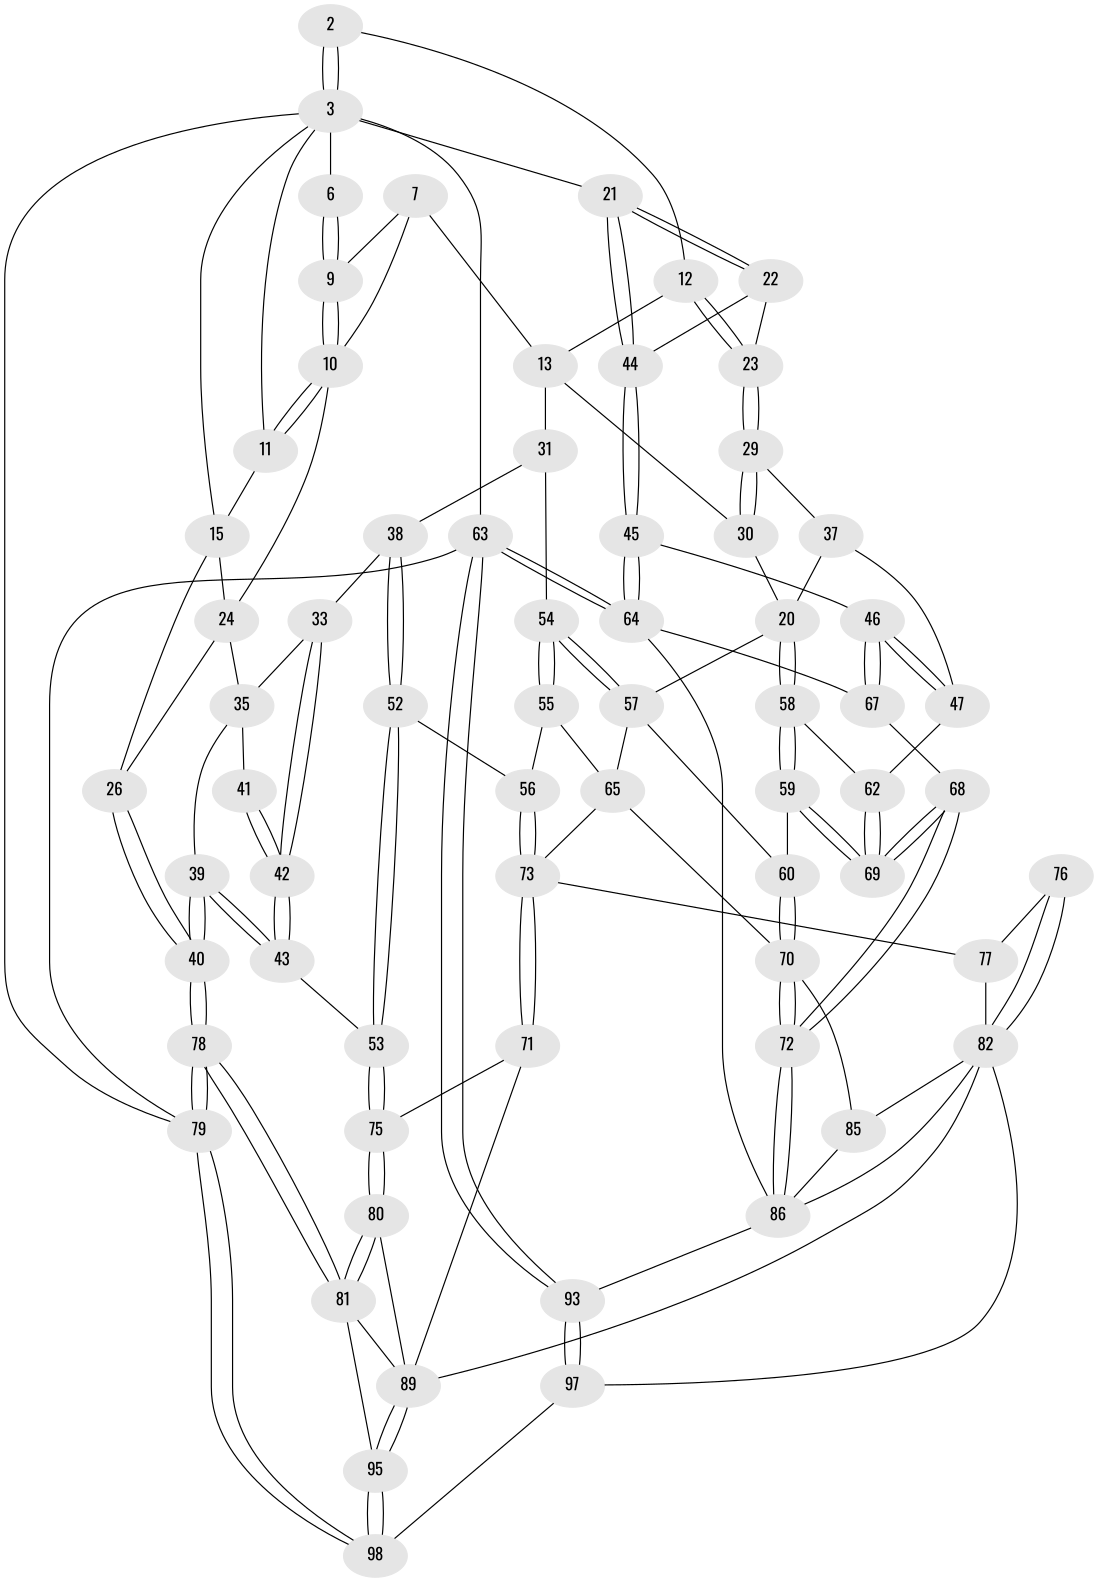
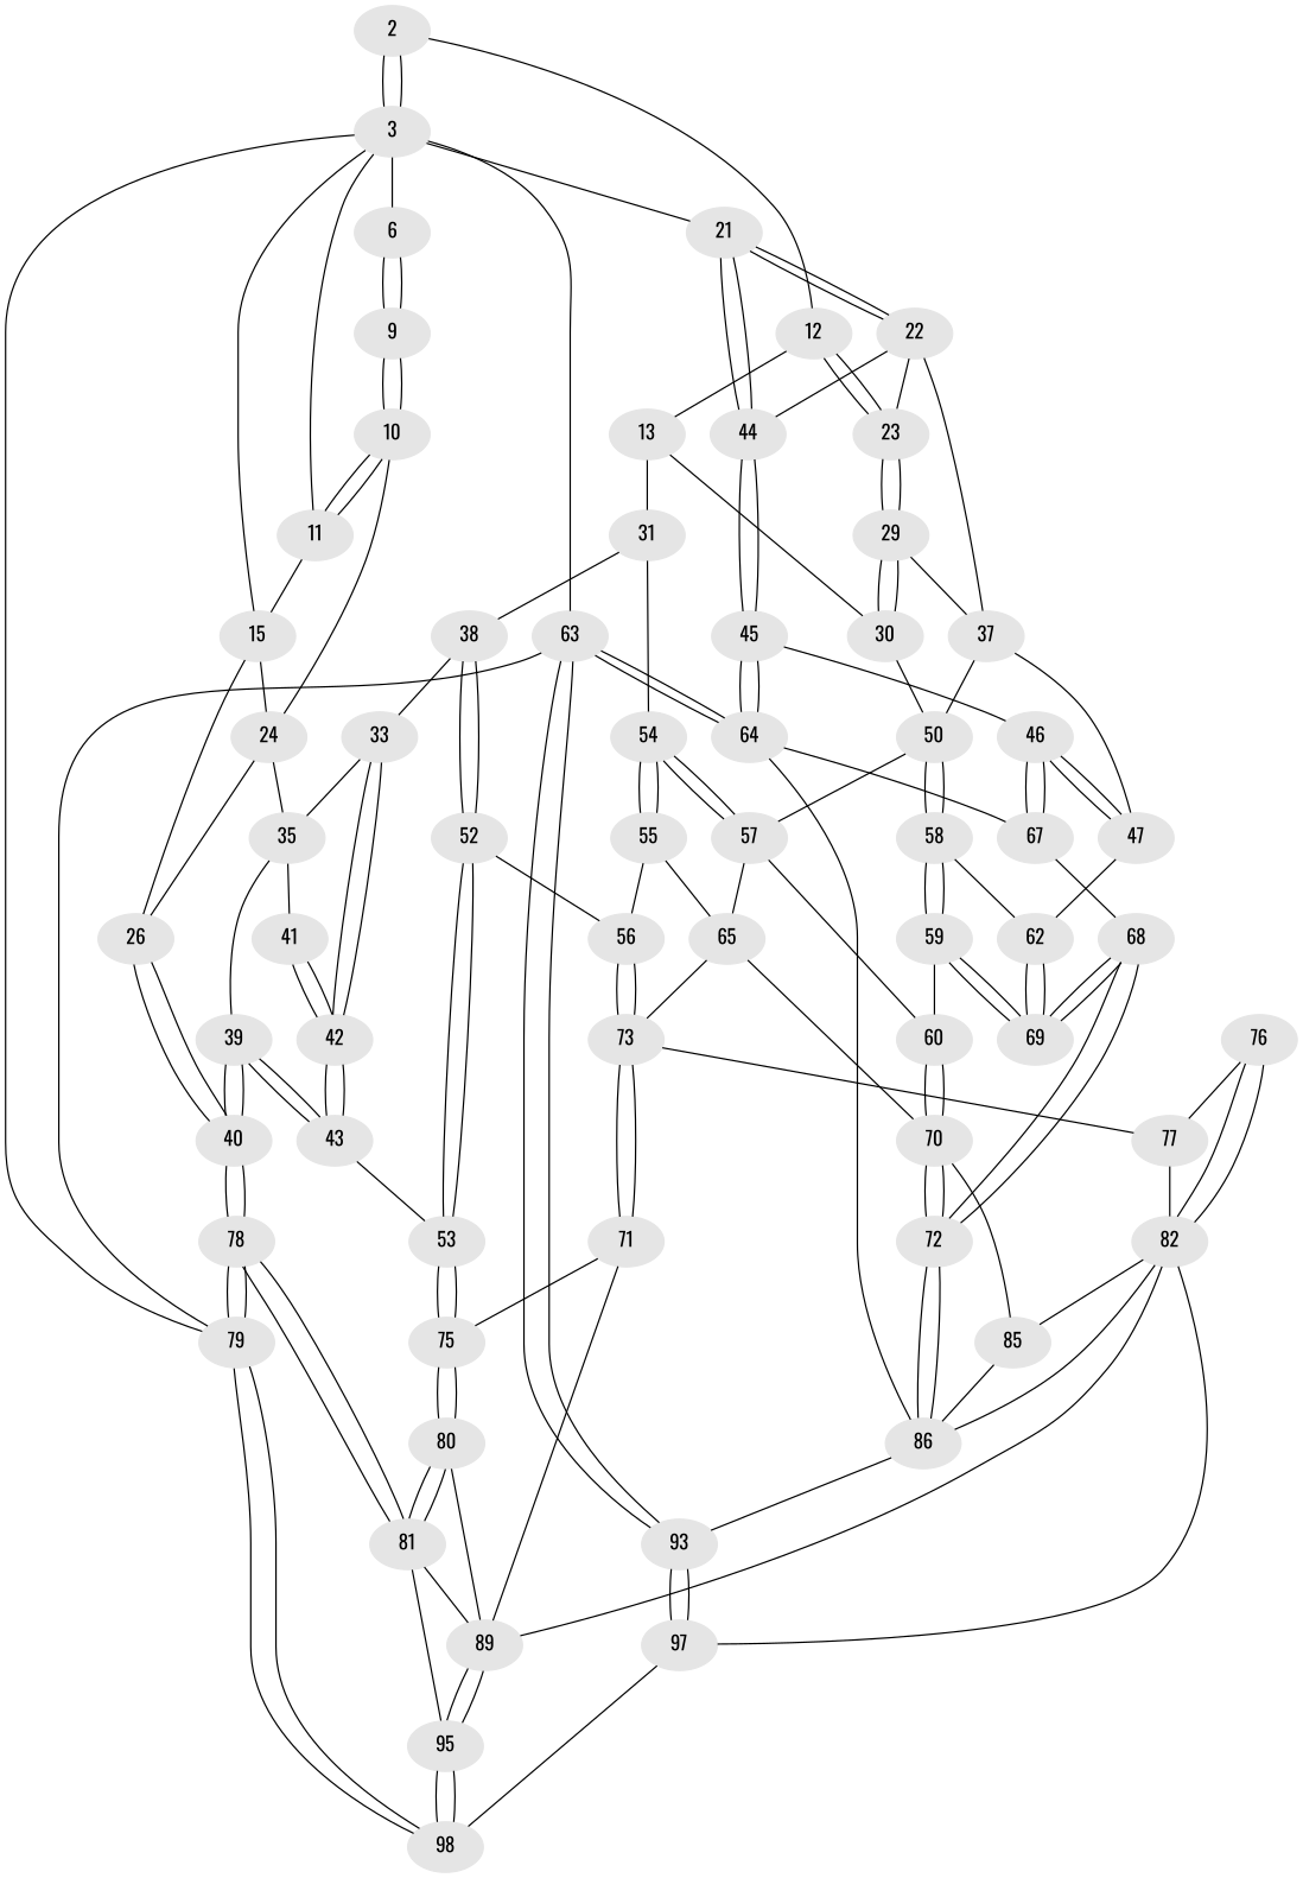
  graph {
    fontname=Oswald
    node [color=gray90 fontname=Oswald style=filled]
    edge [fontname=Oswald]
    3 [super="+4"]
    2
    12
-   7 [super="+8"]
    9
    10 [super="+18"]
    13 [super="+27+14"]
    6
    11
    15 [super="+16"]
    21
    63
    79
    23
    24 [super="+25"]
    26
    22 [super="+36"]
    44
    64 [super="+88"]
    93
    98
    30
    31 [super="+49"]
    35 [super="+38"]
    29
-   50 [super="+51" label=20]
+   50 [super="+51"]
    n27 [label=38]
    54
    40
    37 [super="+48"]
    45
    47
    41
    39
    78
    57 [super="+61"]
    58
    33 [super="+34"]
    52
    55
    42
    53
    56
    43
    62
    81 [super="+94"]
    75
    46
    67
    86 [super="+92+87"]
    68
    69
    65 [super="+66"]
    60
    59
    73
    80
    70 [super="+71"]
    n59 [label=71]
    77
    72
    85
    97
    76
    82 [super="+83"]
    89 [super="+90"]
    95
    3 -- 6
    3 -- 11
    3 -- 15
    3 -- 21
    3 -- 63
    3 -- 79
    2 -- 3
    2 -- 3
    2 -- 12
    12 -- 13
    12 -- 23
    12 -- 23
-   7 -- 9
-   7 -- 10
-   7 -- 13 [weight=2]
    9 -- 10
    9 -- 10
    10 -- 11
    10 -- 11
    10 -- 24
    13 -- 30
    13 -- 31 [weight=2]
    6 -- 9
    6 -- 9
    11 -- 15
    15 -- 24
    15 -- 26
    21 -- 22
    21 -- 22
    21 -- 44
    21 -- 44
    63 -- 79
    63 -- 64
    63 -- 64
    63 -- 93
    63 -- 93
    79 -- 98
    79 -- 98
    23 -- 29
    23 -- 29
    24 -- 26
    24 -- 35
    26 -- 40
    26 -- 40
    22 -- 23
    22 -- 44
+   22 -- 37
    44 -- 45
    44 -- 45
    64 -- 67
    64 -- 86
    93 -- 97
    93 -- 97
    30 -- 50
    31 -- n27
    31 -- 54
    35 -- 41
    35 -- 39
    29 -- 30
    29 -- 30
    29 -- 37
    50 -- 57
    50 -- 58
    50 -- 58
    n27 -- 33
    n27 -- 52
    n27 -- 52
    54 -- 57
    54 -- 57
    54 -- 55
    54 -- 55
    40 -- 78
    40 -- 78
    37 -- 50
    37 -- 47
    45 -- 64
    45 -- 64
    45 -- 46
    47 -- 62
    41 -- 42
    41 -- 42
    39 -- 40
    39 -- 40
    39 -- 43
    39 -- 43
    78 -- 79
    78 -- 79
    78 -- 81
    78 -- 81
    57 -- 65
    57 -- 60
    58 -- 62
    58 -- 59
    58 -- 59
    33 -- 35
    33 -- 42
    33 -- 42
    52 -- 53
    52 -- 53
    52 -- 56
    55 -- 56
    55 -- 65
    42 -- 43
    42 -- 43
    53 -- 75
    53 -- 75
    56 -- 73
    56 -- 73
    43 -- 53
    62 -- 69
    62 -- 69
    81 -- 89
    81 -- 95
    75 -- 80
    75 -- 80
    46 -- 47
    46 -- 47
    46 -- 67
    46 -- 67
    67 -- 68
    86 -- 93
    68 -- 69
    68 -- 69
    68 -- 72
    68 -- 72
    65 -- 73
    65 -- 70
    60 -- 70
    60 -- 70
    59 -- 69
    59 -- 69
    59 -- 60
    73 -- n59
    73 -- n59
    73 -- 77
    80 -- 81
    80 -- 81
    80 -- 89
    70 -- 72
    70 -- 72
    70 -- 85
    n59 -- 75
    n59 -- 89
    77 -- 82
    72 -- 86
    72 -- 86
    85 -- 86
    97 -- 98
    76 -- 77
    76 -- 82
    76 -- 82
    82 -- 86
    82 -- 85
    82 -- 97
    82 -- 89
    89 -- 95
    89 -- 95
    95 -- 98
    95 -- 98
  }
